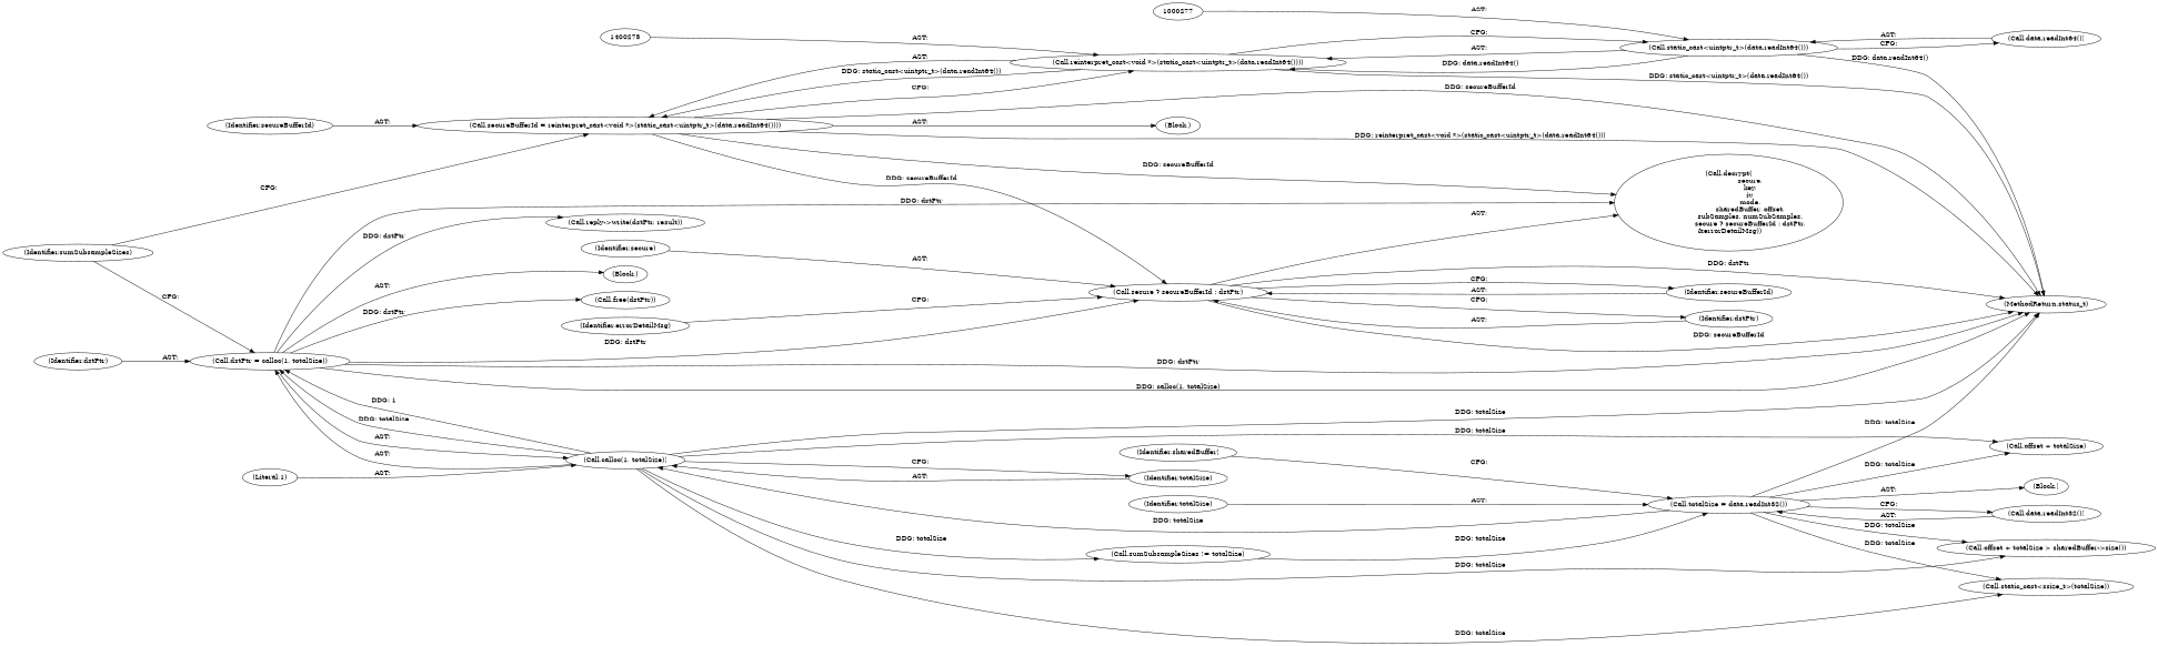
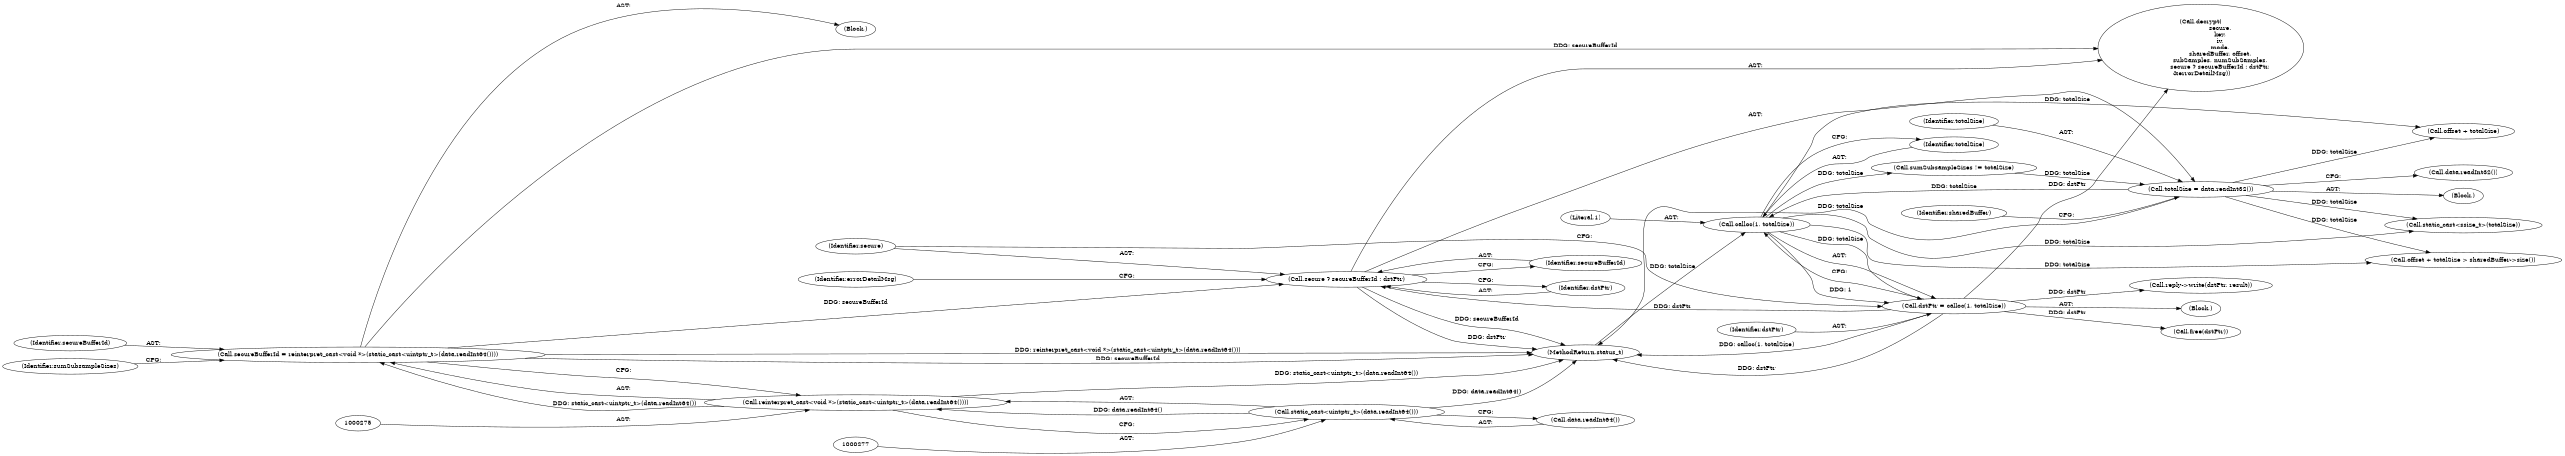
  digraph {
    rankdir=LR
    n1 [label="(Call,secure ? secureBufferId : dstPtr)"]
    n2 [label="(Identifier,dstPtr)"]
    n3 [label="(MethodReturn,status_t)"]
    n4 [label="(Call,decrypt(\n                    secure,\n                    key,\n                    iv,\n                    mode,\n                    sharedBuffer, offset,\n                    subSamples, numSubSamples,\n                    secure ? secureBufferId : dstPtr,\n &errorDetailMsg))"]
    n5 [label="(Identifier,secureBufferId)"]
    n6 [label="(Call,secureBufferId = reinterpret_cast<void *>(static_cast<uintptr_t>(data.readInt64())))"]
    n7 [label="(Call,reinterpret_cast<void *>(static_cast<uintptr_t>(data.readInt64())))"]
    n8 [label="(Block,)"]
    n9 [label="(Call,static_cast<uintptr_t>(data.readInt64()))"]
    n10 [label="(Call,data.readInt64())"]
    n11 [label="(Call,dstPtr = calloc(1, totalSize))"]
    n12 [label="(Call,calloc(1, totalSize))"]
    n13 [label="(Call,reply->write(dstPtr, result))"]
    n14 [label="(Block,)"]
    n15 [label="(Call,free(dstPtr))"]
    n16 [label="(Call,offset + totalSize)"]
    n17 [label="(Call,sumSubsampleSizes != totalSize)"]
    n18 [label="(Identifier,totalSize)"]
    n19 [label="(Call,offset + totalSize > sharedBuffer->size())"]
    n20 [label="(Call,static_cast<ssize_t>(totalSize))"]
    n21 [label="(Call,totalSize = data.readInt32())"]
    n22 [label="(Call,data.readInt32())"]
    n23 [label="(Block,)"]
    n24 [label="(Identifier,secure)"]
    n25 [label="(Identifier,secureBufferId)"]
    n26 [label="(Identifier,sharedBuffer)"]
    n27 [label="(Identifier,totalSize)"]
    n28 [label="(Identifier,errorDetailMsg)"]
    n29 [label="(Identifier,dstPtr)"]
    n30 [label="(Literal,1)"]
    n31 [label="(Identifier,sumSubsampleSizes)"]
-   1000275 [label=1400275]
+   1000275
    1000277
    n1 -> n2 [label="CFG: "]
    n1 -> n3 [label="DDG: secureBufferId"]
    n1 -> n3 [label="DDG: dstPtr"]
    n1 -> n4 [label="AST: "]
    n1 -> n5 [label="CFG: "]
    n2 -> n1 [label="AST: "]
    n5 -> n1 [label="AST: "]
    n6 -> n1 [label="DDG: secureBufferId"]
    n6 -> n3 [label="DDG: reinterpret_cast<void *>(static_cast<uintptr_t>(data.readInt64()))"]
    n6 -> n3 [label="DDG: secureBufferId"]
    n6 -> n4 [label="DDG: secureBufferId"]
    n6 -> n7 [label="CFG: "]
    n6 -> n8 [label="AST: "]
    n7 -> n3 [label="DDG: static_cast<uintptr_t>(data.readInt64())"]
    n7 -> n6 [label="AST: "]
    n7 -> n6 [label="DDG: static_cast<uintptr_t>(data.readInt64())"]
    n7 -> n9 [label="CFG: "]
    n9 -> n3 [label="DDG: data.readInt64()"]
    n9 -> n7 [label="AST: "]
    n9 -> n7 [label="DDG: data.readInt64()"]
    n9 -> n10 [label="CFG: "]
    n10 -> n9 [label="AST: "]
    n11 -> n1 [label="DDG: dstPtr"]
    n11 -> n3 [label="DDG: dstPtr"]
    n11 -> n3 [label="DDG: calloc(1, totalSize)"]
    n11 -> n4 [label="DDG: dstPtr"]
-   n11 -> n12 [label="AST: "]
+   n11 -> n12 [label="CFG: "]
    n11 -> n13 [label="DDG: dstPtr"]
    n11 -> n14 [label="AST: "]
    n11 -> n15 [label="DDG: dstPtr"]
-   n12 -> n3 [label="DDG: totalSize"]
+   n3 -> n12 [label="DDG: totalSize"]
    n12 -> n11 [label="AST: "]
    n12 -> n11 [label="DDG: 1"]
    n12 -> n11 [label="DDG: totalSize"]
    n12 -> n16 [label="DDG: totalSize"]
    n12 -> n17 [label="DDG: totalSize"]
    n12 -> n18 [label="CFG: "]
    n12 -> n19 [label="DDG: totalSize"]
    n12 -> n20 [label="DDG: totalSize"]
    n17 -> n21 [label="DDG: totalSize"]
    n18 -> n12 [label="AST: "]
    n21 -> n3 [label="DDG: totalSize"]
    n21 -> n12 [label="DDG: totalSize"]
    n21 -> n16 [label="DDG: totalSize"]
    n21 -> n19 [label="DDG: totalSize"]
    n21 -> n20 [label="DDG: totalSize"]
    n21 -> n22 [label="CFG: "]
    n21 -> n23 [label="AST: "]
-   n22 -> n21 [label="AST: "]
+   n1 -> n21 [label="AST: "]
    n24 -> n1 [label="AST: "]
    n25 -> n6 [label="AST: "]
    n26 -> n21 [label="CFG: "]
    n27 -> n21 [label="AST: "]
    n28 -> n1 [label="CFG: "]
    n29 -> n11 [label="AST: "]
    n30 -> n12 [label="AST: "]
    n31 -> n6 [label="CFG: "]
-   n31 -> n11 [label="CFG: "]
+   n24 -> n11 [label="CFG: "]
    1000275 -> n7 [label="AST: "]
    1000277 -> n9 [label="AST: "]
  }
